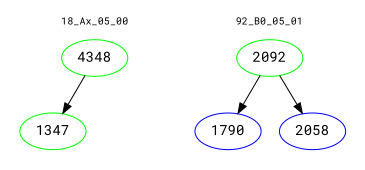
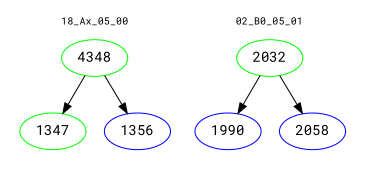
  digraph {
    fontname="Roboto Mono"
    node [color=green fontname="Roboto Mono"]
    edge [color=black fontname="Roboto Mono"]
    n1 [label=4348]
    n2 [label=1347]
-   n4 [label=2092]
-   n5 [color=blue label=1790]
+   n3 [color=blue label=1356]
+   n4 [label=2032]
+   n5 [color=blue label=1990]
    n6 [color=blue label=2058]
    subgraph cluster_1 {
      color=white
      fontsize=10
      label="18_Ax_05_00"
      n1
      n2
+     n3
    }
    subgraph cluster_2 {
      color=white
      fontsize=10
-     label="92_B0_05_01"
+     label="02_B0_05_01"
      n4
      n5
      n6
    }
    n1 -> n2
+   n1 -> n3
    n4 -> n5
    n4 -> n6
  }
